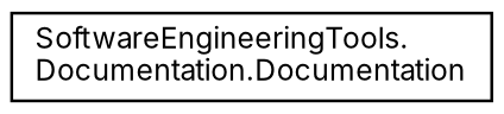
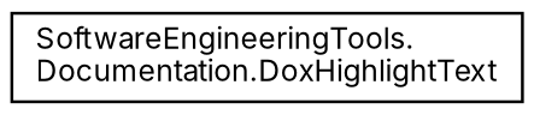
  digraph {
    rankdir=LR
    fontname=Inter
-   n1 [color=black fillcolor=white fontname=Inter fontsize=10 height=0.2 label="SoftwareEngineeringTools.\lDocumentation.Documentation" shape=record style=filled width=0.4]
+   n1 [color=black fillcolor=white fontname=Inter fontsize=10 height=0.2 label="SoftwareEngineeringTools.\lDocumentation.DoxHighlightText" shape=record style=filled width=0.4]
  }
